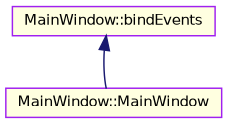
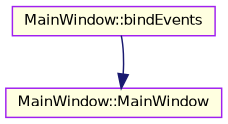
  digraph {
    rankdir=TB
    node [color=purple fillcolor=lightyellow fontname=Helvetica fontsize=10 shape=record style=filled]
    n1 [fontcolor=black height=0.2 label="MainWindow::bindEvents" width=0.4]
    n2 [height=0.2 label="MainWindow::MainWindow" width=0.4]
-   n1 -> n2 [color=midnightblue dir=back fontname=Helvetica fontsize=10 labelfontname=Helvetica labelfontsize=10 style=solid]
+   n2 -> n1 [color=midnightblue dir=back fontname=Helvetica fontsize=10 labelfontname=Helvetica labelfontsize=10 style=solid]
  }
